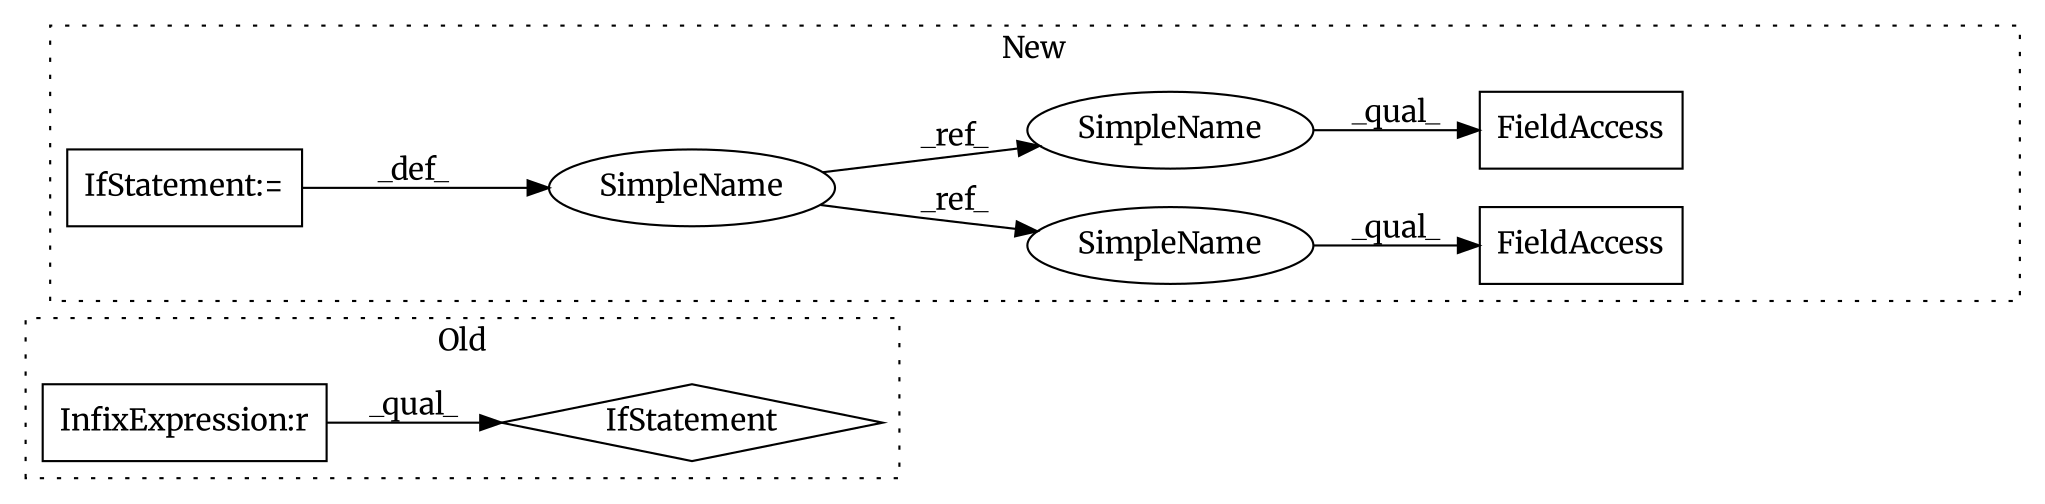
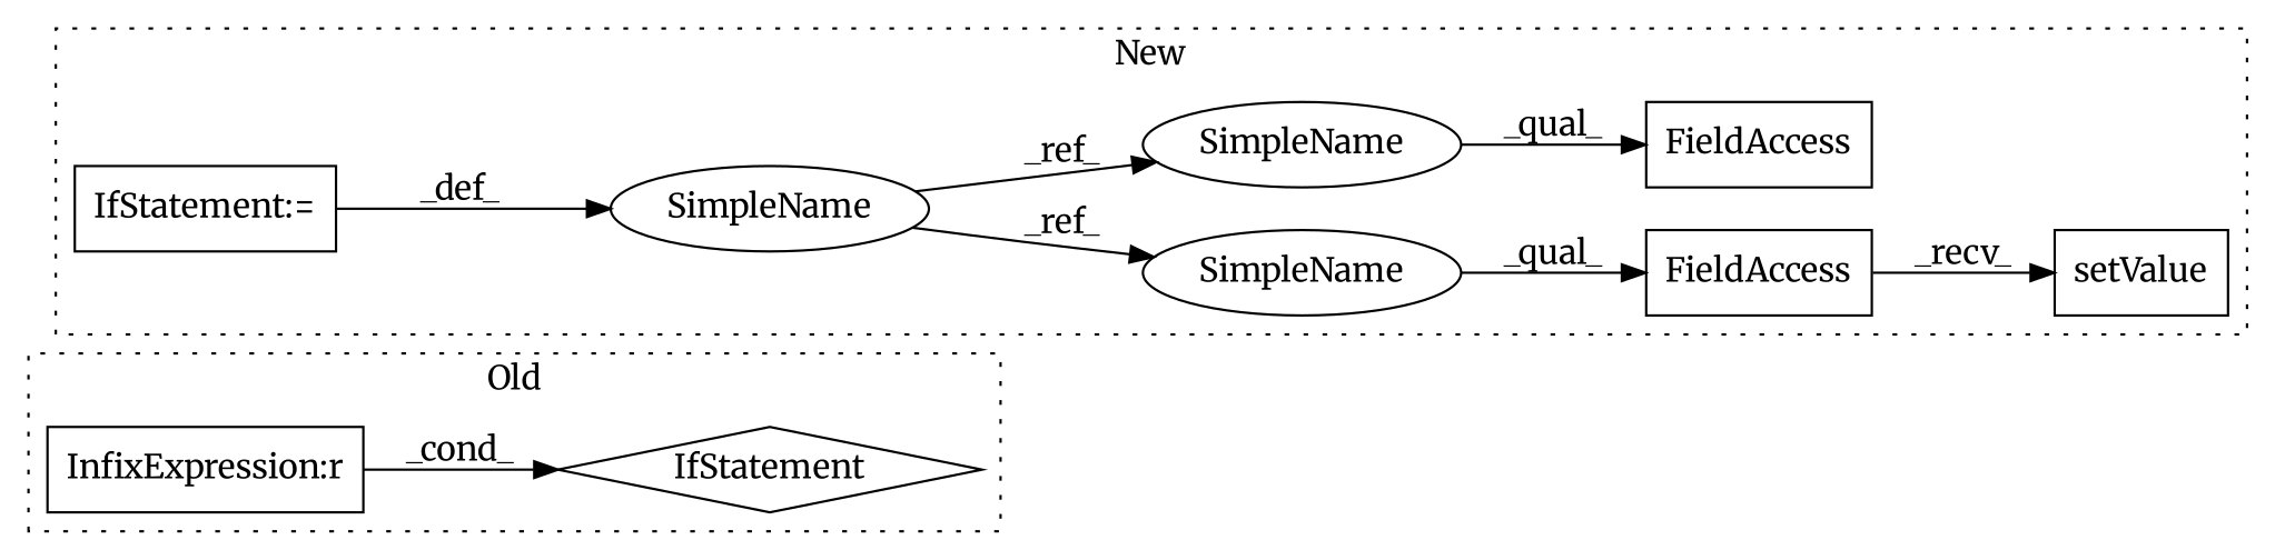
  digraph {
    fontname=Merriweather
    rankdir=LR
    node [a=42 fontname=Merriweather l=6 s=2237 shape=box]
    edge [fontname=Merriweather]
    n1 [a=25 l="4,2" label=IfStatement s="1077,1180" shape=diamond]
    n2 [a=27 l=4 label="InfixExpression:r" s=1100]
+   n3 [a=32 l="9,1" label=setValue s="2256,2287"]
    n4 [a=22 l=18 label=FieldAccess]
    n5 [label=SimpleName s=2186 shape=ellipse]
    n6 [a=22 l=18 label=FieldAccess s=2375]
    n7 [a=7 l=1 label="IfStatement:=" s=2192]
    n8 [label=SimpleName shape=ellipse]
    n9 [label=SimpleName s=2375 shape=ellipse]
    subgraph cluster_1 {
      label=Old
      style=dotted
      n1
      n2
    }
    subgraph cluster_2 {
      label=New
      style=dotted
+     n3
      n4
      n5
      n6
      n7
      n8
      n9
    }
-   n2 -> n1 [label=_qual_]
+   n2 -> n1 [label=_cond_]
+   n4 -> n3 [label=_recv_]
    n5 -> n8 [label=_ref_]
    n5 -> n9 [label=_ref_]
    n7 -> n5 [label=_def_]
    n8 -> n4 [label=_qual_]
    n9 -> n6 [label=_qual_]
  }
